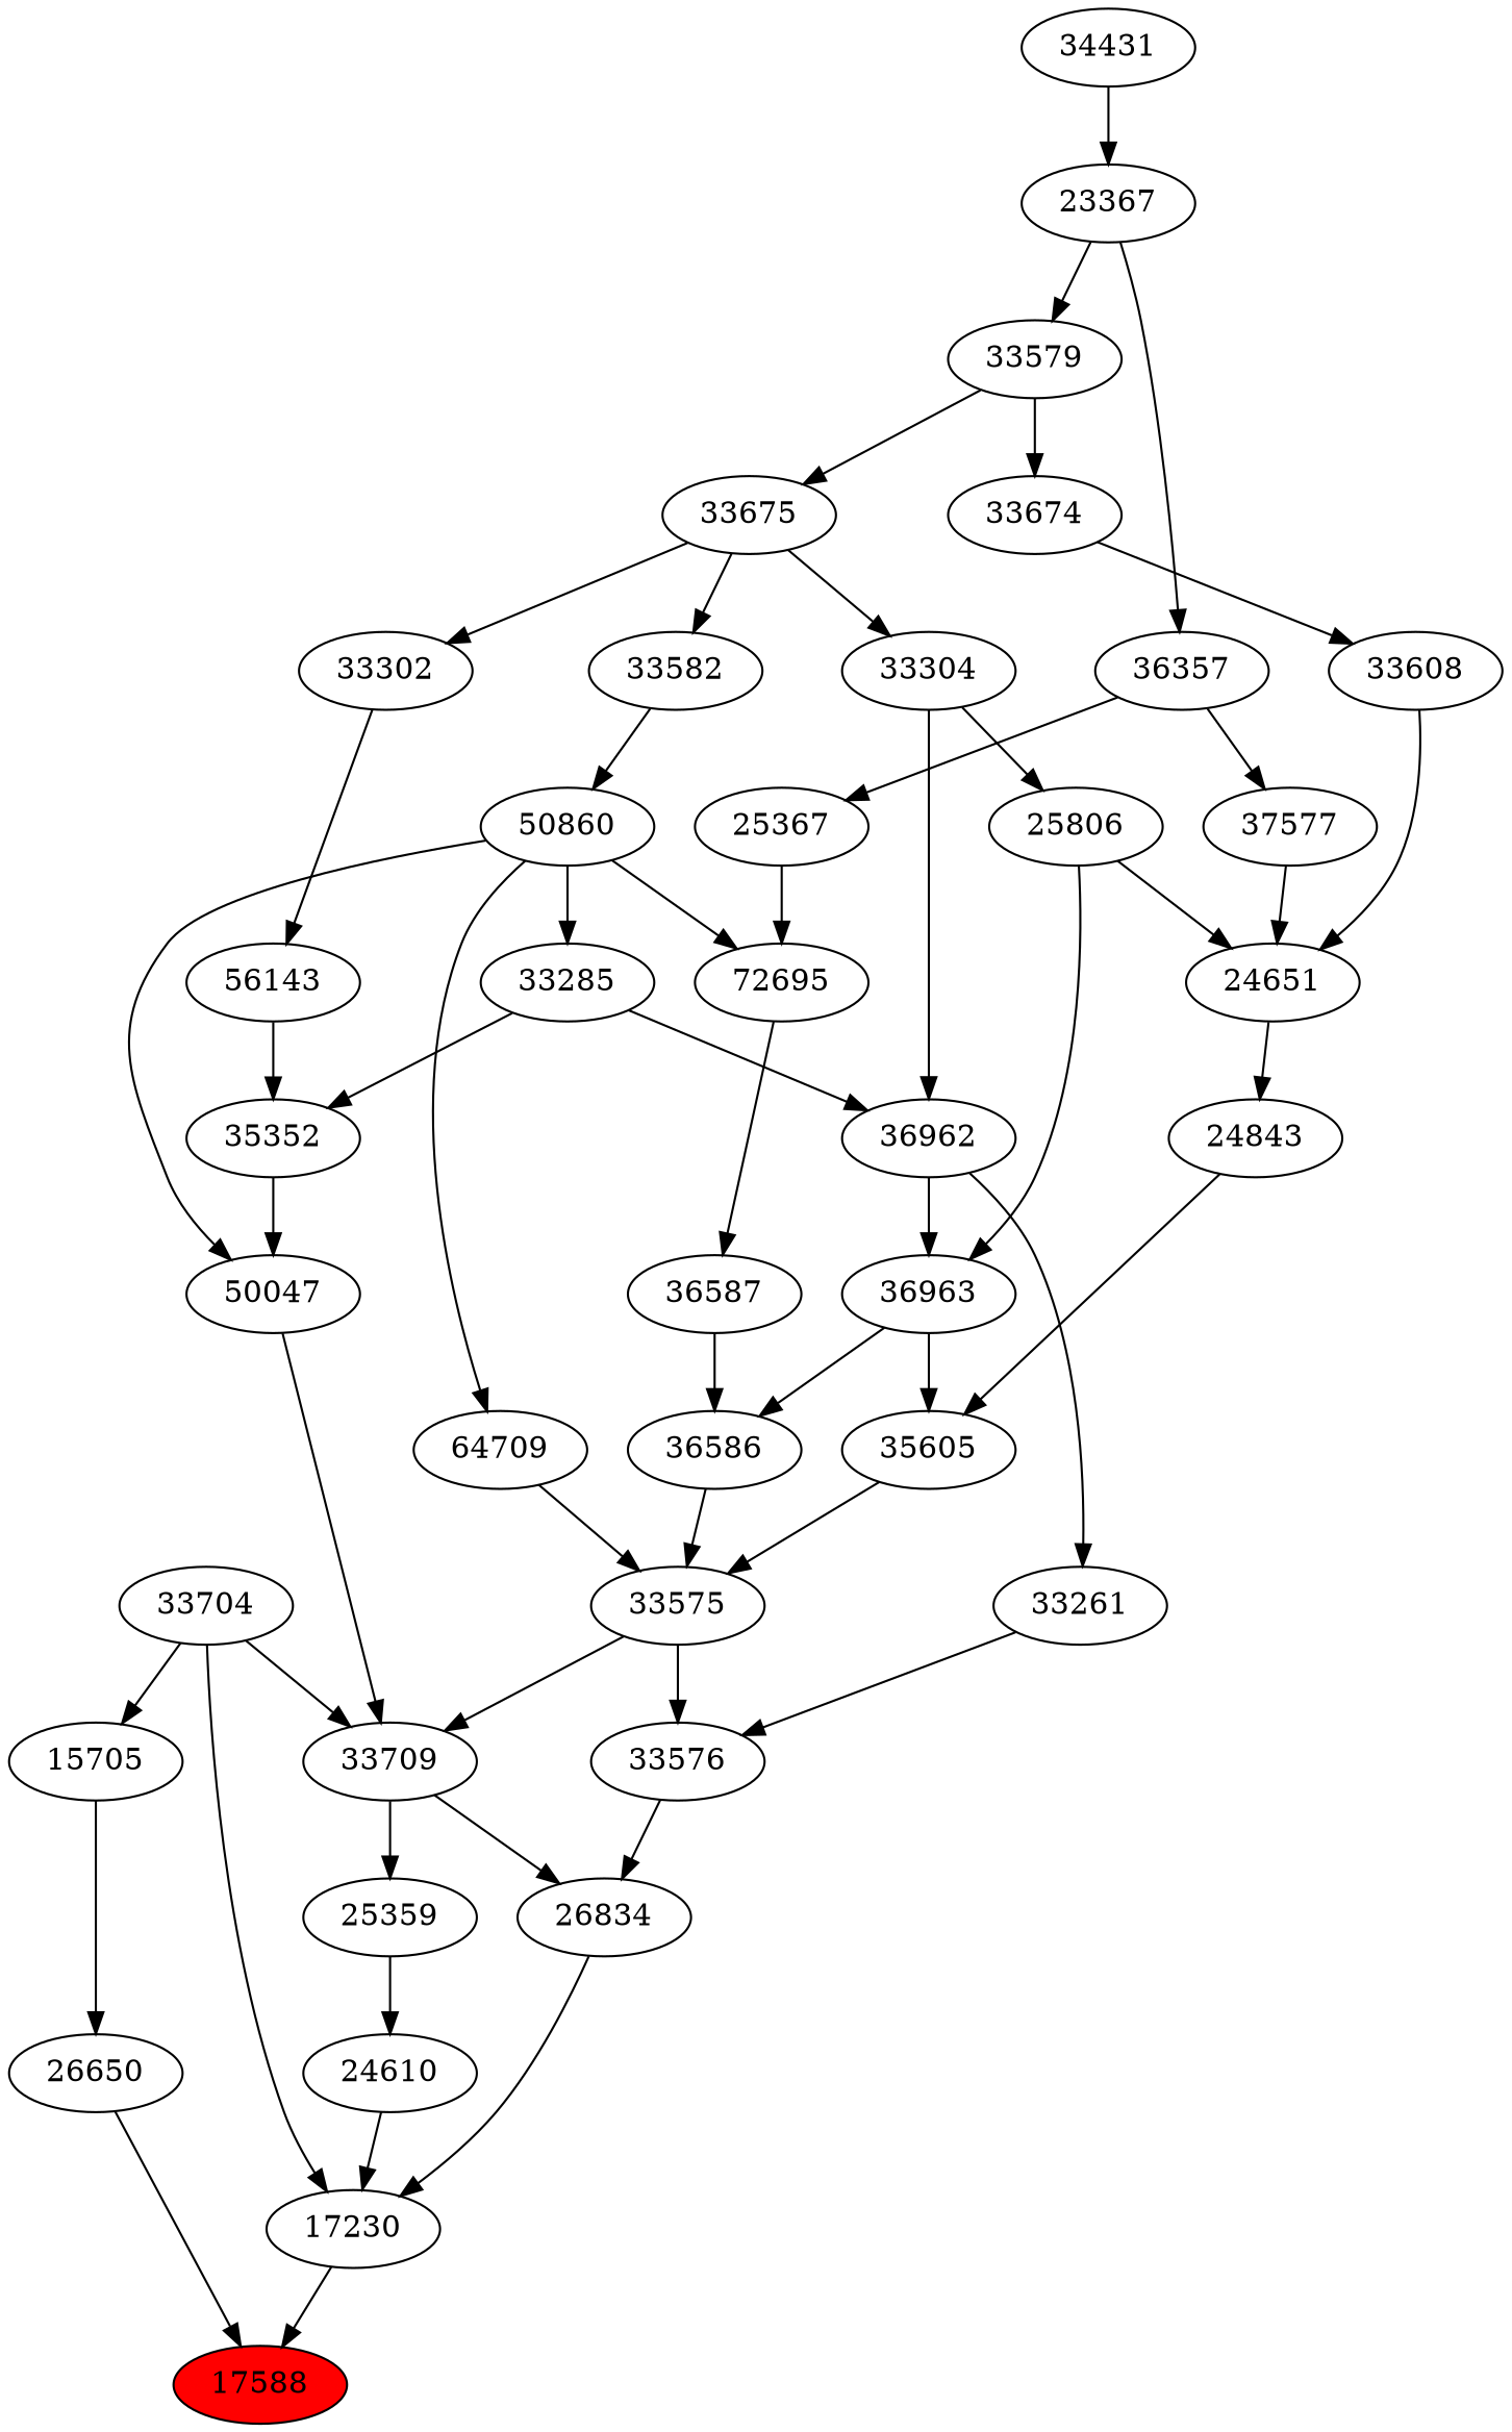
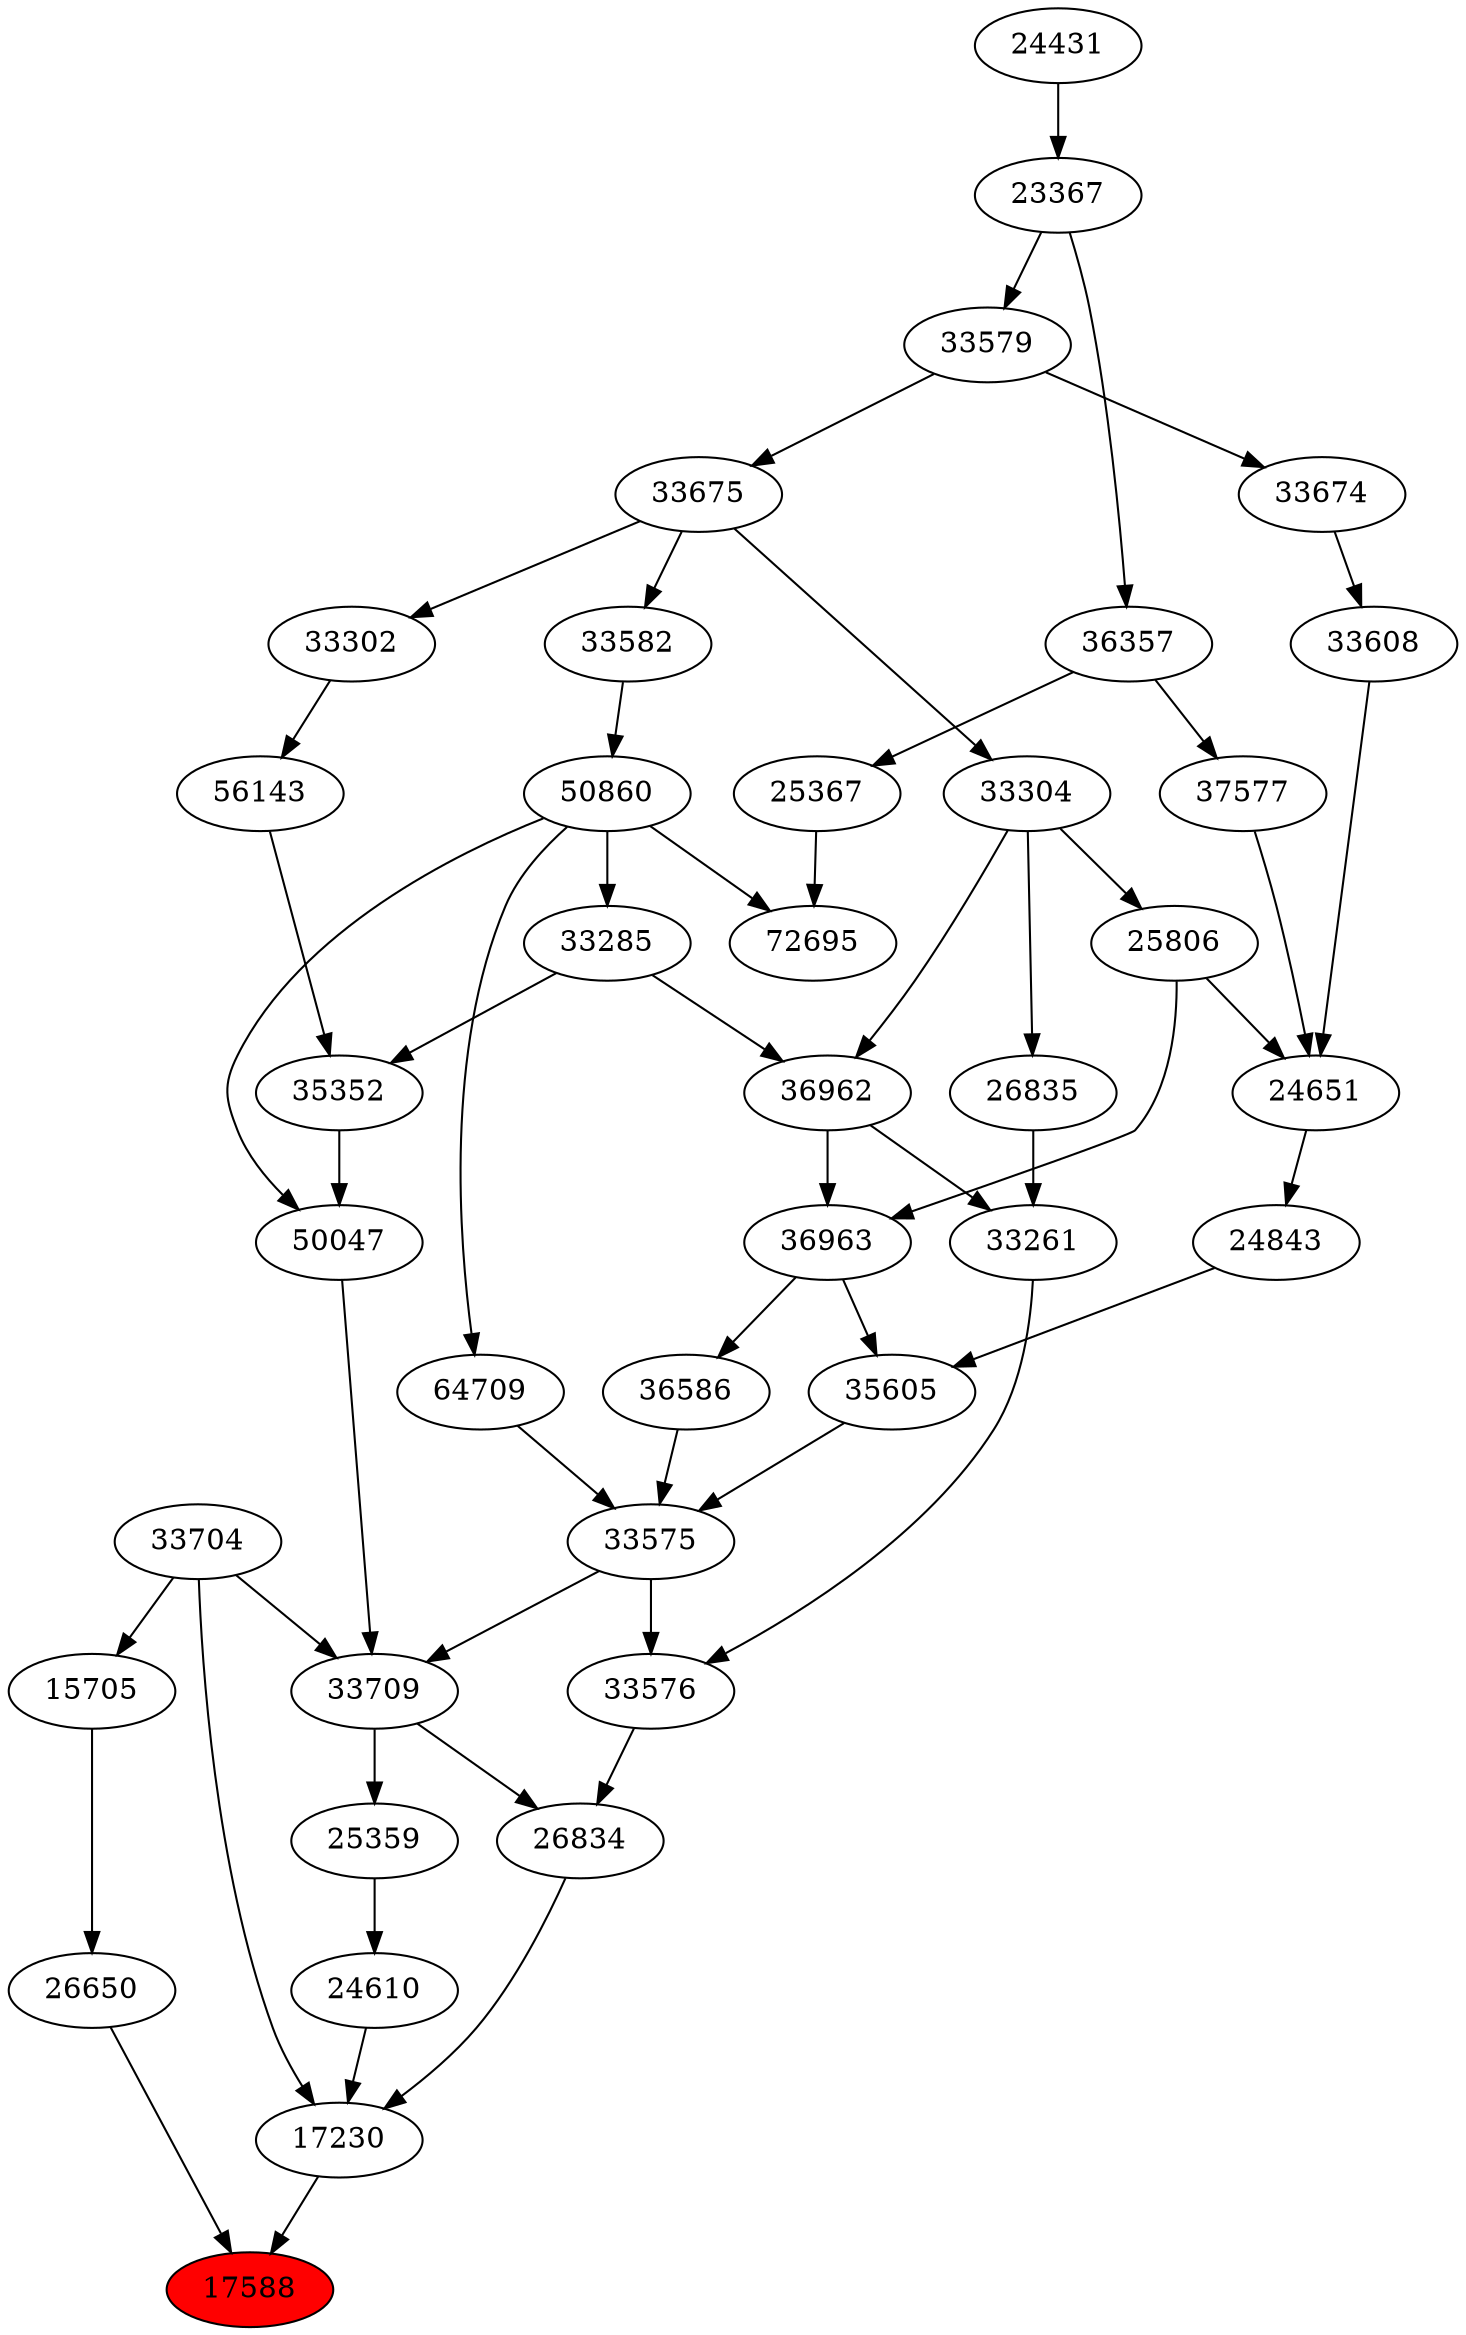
  strict digraph {
    n1 [fillcolor=red label=17588 style=filled]
    n2 [label=17230]
    n3 [label=26650]
    n4 [label=26834]
    n5 [label=33704]
    n6 [label=15705]
    n7 [label=33709]
    n8 [label=24610]
    n9 [label=25359]
    n10 [label=33576]
    n11 [label=50047]
    n12 [label=33575]
    n13 [label=33261]
    n14 [label=35352]
    n15 [label=50860]
    n16 [label=64709]
    n17 [label=33285]
    n18 [label=72695]
    n19 [label=36962]
-   n20 [label=36587]
    n21 [label=36586]
    n22 [label=35605]
    n23 [label=36963]
+   n24 [label=26835]
    n25 [label=56143]
    n26 [label=33582]
    n27 [label=24843]
    n28 [label=33304]
    n29 [label=25806]
    n30 [label=24651]
    n31 [label=33302]
    n32 [label=33675]
    n33 [label=33579]
    n34 [label=33674]
    n35 [label=33608]
    n36 [label=25367]
    n37 [label=37577]
    n38 [label=23367]
    n39 [label=36357]
-   n40 [label=34431]
+   n40 [label=24431]
    n2 -> n1
    n3 -> n1
    n4 -> n2
    n5 -> n2
    n5 -> n6
    n5 -> n7
    n6 -> n3
    n7 -> n4
    n7 -> n9
    n8 -> n2
    n9 -> n8
    n10 -> n4
    n11 -> n7
    n12 -> n7
    n12 -> n10
    n13 -> n10
    n14 -> n11
    n15 -> n11
    n15 -> n16
    n15 -> n17
    n15 -> n18
    n16 -> n12
    n17 -> n14
    n17 -> n19
-   n18 -> n20
    n19 -> n13
    n19 -> n23
-   n20 -> n21
    n21 -> n12
    n22 -> n12
    n23 -> n21
    n23 -> n22
+   n24 -> n13
    n25 -> n14
    n26 -> n15
    n27 -> n22
    n28 -> n19
+   n28 -> n24
    n28 -> n29
    n29 -> n23
    n29 -> n30
    n30 -> n27
    n31 -> n25
    n32 -> n26
    n32 -> n28
    n32 -> n31
    n33 -> n32
    n33 -> n34
    n34 -> n35
    n35 -> n30
    n36 -> n18
    n37 -> n30
    n38 -> n33
    n38 -> n39
    n39 -> n36
    n39 -> n37
    n40 -> n38
  }
